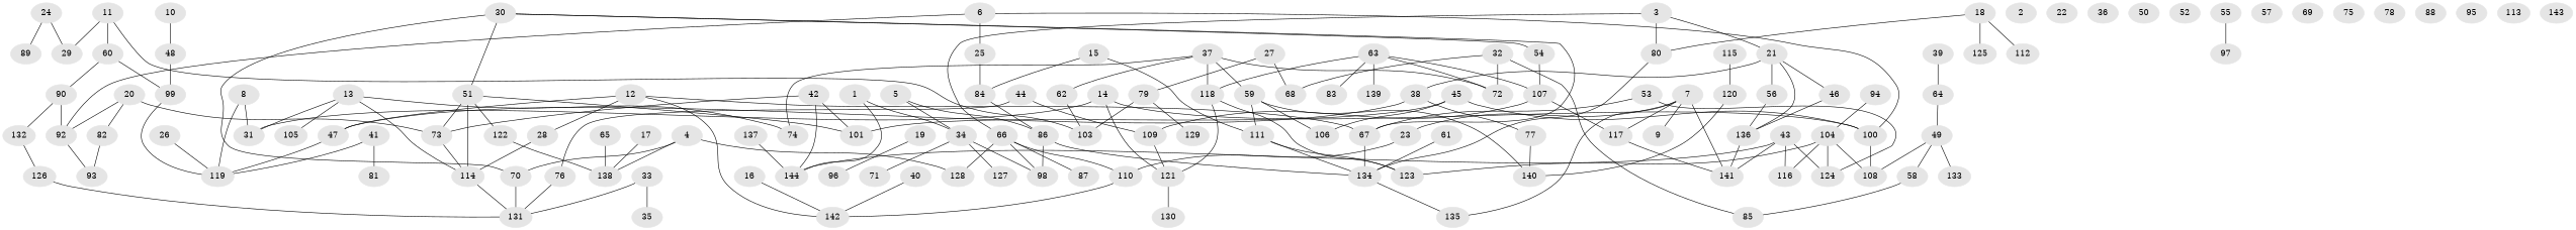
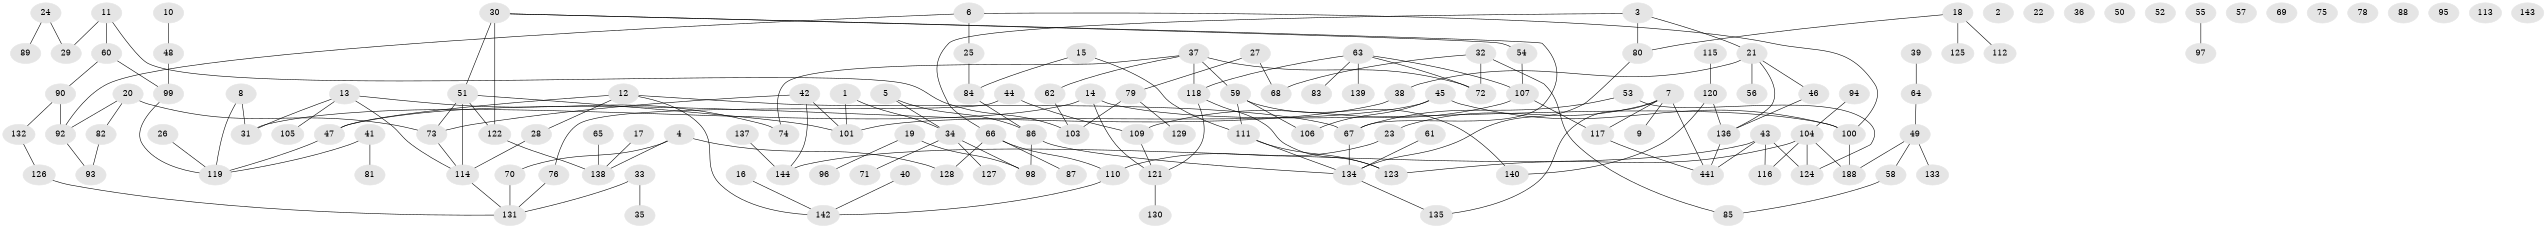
  graph {
    node [color=gray90 style=filled]
    1
    34
    144
    98
    71
    127
    49
    58
-   108
+   108 [label=188]
    133
    2
    3
    21
    66
    80
    38
    46
    56
    136
    128
    110
    87
    134
    4
    70
    138
    131
    5
    86
    6
    25
    92
    100
    84
    93
    7
    9
    23
    117
    135
-   141
+   141 [label=441]
    8
    31
    119
    10
    48
    99
    11
    29
    60
    103
    90
    12
    28
    47
    67
    142
    114
    13
    74
    105
    14
    121
    130
    15
    111
    123
    16
    17
    18
    112
    125
    19
    96
    20
    73
    82
-   77
    22
    24
    89
    26
    27
    68
    79
    129
    30
    51
    54
    122
    101
    107
    32
    72
    85
    33
    35
    36
    37
    59
    62
    118
    106
    140
    39
    64
    40
    41
    81
    42
    43
    116
    124
    44
    76
    109
    45
    50
    52
    53
    55
    97
    57
    132
    61
    63
    83
    139
    65
    126
    69
    75
    78
    88
    94
    104
    95
    113
    115
    120
    137
    143
    1 -- 34
-   1 -- 144
+   1 -- 101
    34 -- 98
    34 -- 71
    34 -- 127
    49 -- 58
    49 -- 108
    49 -- 133
    58 -- 85
    3 -- 21
    3 -- 66
    3 -- 80
    21 -- 38
    21 -- 46
    21 -- 56
    21 -- 136
    66 -- 128
    66 -- 110
    66 -- 87
    80 -- 134
    38 -- 47
-   38 -- 77
    46 -- 136
    136 -- 141
    110 -- 142
    134 -- 135
    4 -- 128
    4 -- 70
    4 -- 138
    70 -- 131
    5 -- 34
    5 -- 86
    86 -- 98
    86 -- 134
    6 -- 25
    6 -- 92
    6 -- 100
    25 -- 84
    92 -- 93
    100 -- 108
    84 -- 86
    7 -- 9
    7 -- 23
    7 -- 117
    7 -- 135
    7 -- 141
    23 -- 110
    117 -- 141
    8 -- 31
    8 -- 119
    10 -- 48
    48 -- 99
    99 -- 119
    11 -- 29
    11 -- 60
    11 -- 103
    60 -- 99
    60 -- 90
    90 -- 92
    90 -- 132
    12 -- 28
    12 -- 47
    12 -- 67
    12 -- 142
    28 -- 114
    47 -- 119
    67 -- 134
    114 -- 131
    13 -- 31
    13 -- 114
    13 -- 74
    13 -- 105
    14 -- 100
    14 -- 31
    14 -- 121
    121 -- 130
    15 -- 84
    15 -- 111
    111 -- 134
    111 -- 123
    16 -- 142
    17 -- 138
    18 -- 80
    18 -- 112
    18 -- 125
-   66 -- 98
+   19 -- 98
    19 -- 96
    20 -- 92
    20 -- 73
    20 -- 82
    73 -- 114
    82 -- 93
-   77 -- 140
    24 -- 29
    24 -- 89
    26 -- 119
    27 -- 68
    27 -- 79
    79 -- 103
    79 -- 129
    30 -- 67
    30 -- 51
    30 -- 54
-   30 -- 70
+   30 -- 122
    51 -- 114
    51 -- 73
    51 -- 122
    51 -- 101
    54 -- 107
    122 -- 138
    107 -- 117
    107 -- 109
    32 -- 68
    32 -- 72
    32 -- 85
    33 -- 131
    33 -- 35
    37 -- 74
    37 -- 72
    37 -- 59
    37 -- 62
    37 -- 118
    59 -- 111
    59 -- 106
    59 -- 140
    62 -- 103
    118 -- 121
    118 -- 123
    39 -- 64
    64 -- 49
    40 -- 142
    41 -- 119
    41 -- 81
    42 -- 144
    42 -- 73
    42 -- 101
    43 -- 144
    43 -- 141
    43 -- 116
    43 -- 124
    44 -- 76
    44 -- 109
    76 -- 131
    109 -- 121
    45 -- 100
    45 -- 101
    45 -- 106
    53 -- 67
    53 -- 124
    55 -- 97
    132 -- 126
    61 -- 134
    63 -- 107
    63 -- 72
    63 -- 118
    63 -- 83
    63 -- 139
    65 -- 138
    126 -- 131
    94 -- 104
    104 -- 108
    104 -- 123
    104 -- 116
    104 -- 124
    115 -- 120
-   56 -- 136
+   120 -- 136
    120 -- 140
    137 -- 144
  }
